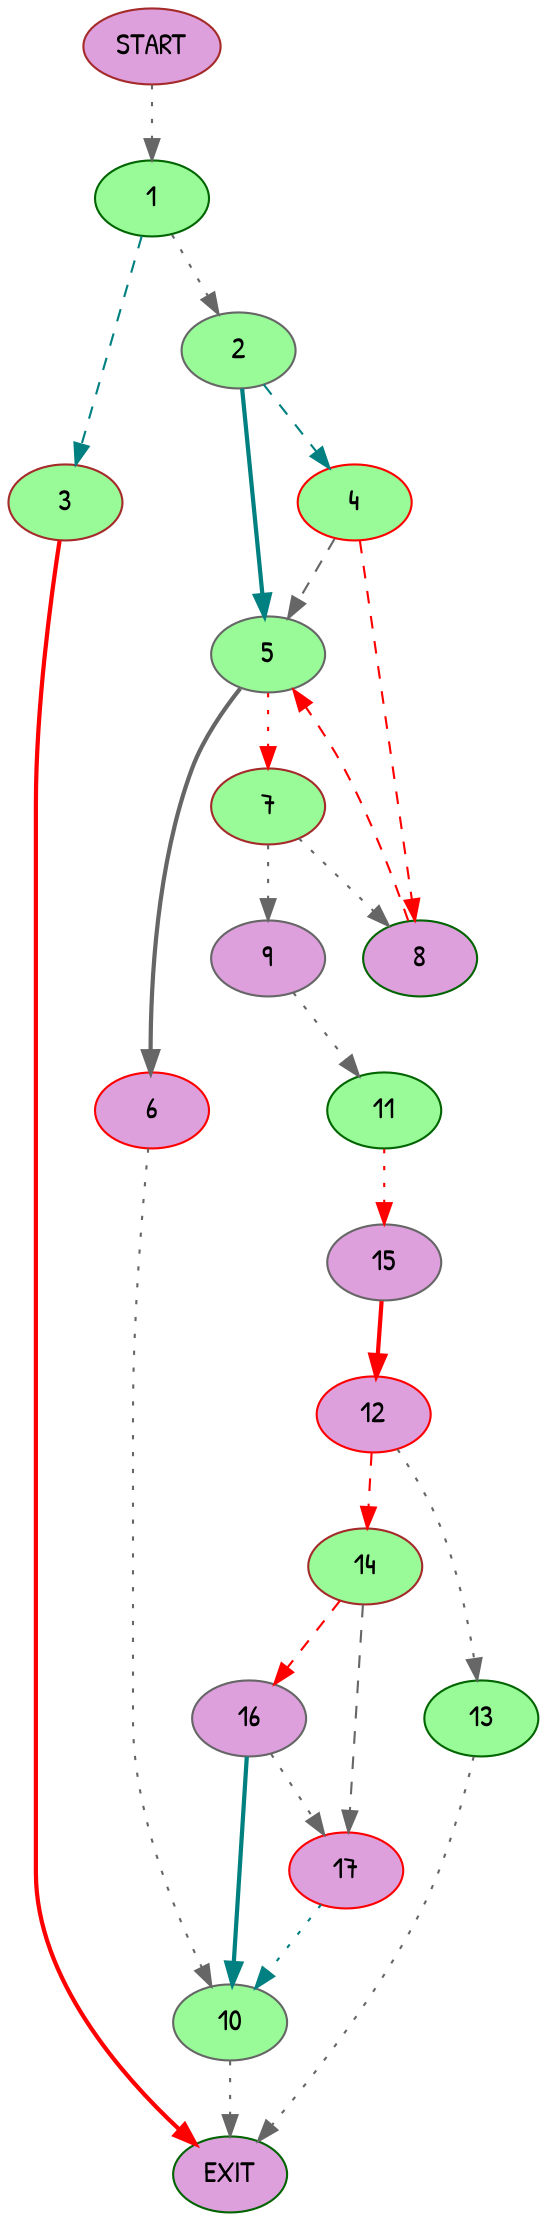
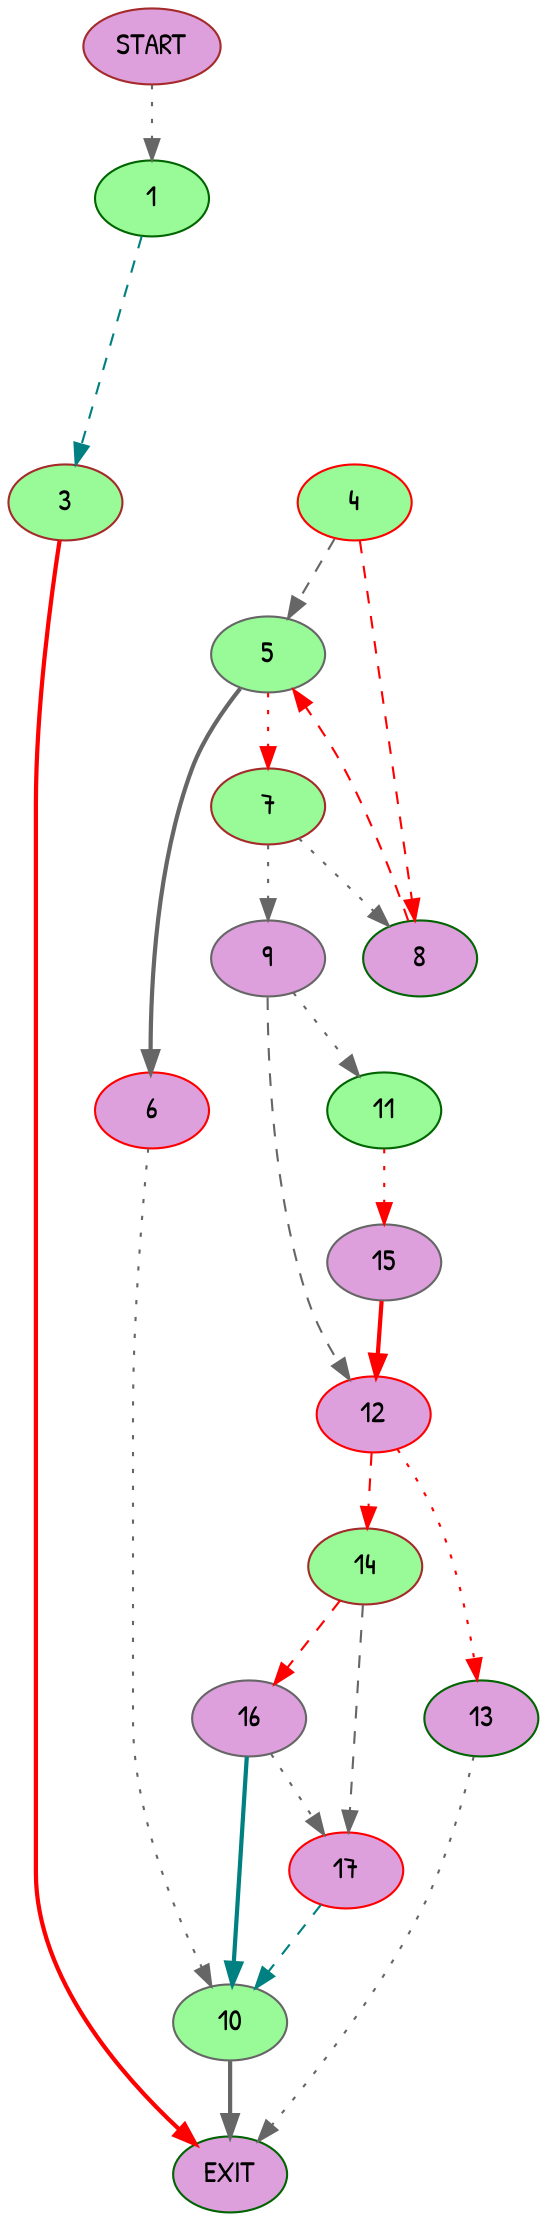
  digraph {
    fontname="Patrick Hand"
    node [color=gray40 fillcolor=palegreen fontname="Patrick Hand" style=filled]
    edge [color=gray40 fontname="Patrick Hand" style=dotted]
    n1 [color=brown fillcolor=plum label=START]
    1 [color=darkgreen]
-   2
    3 [color=brown]
    n5 [color=darkgreen fillcolor=plum label=EXIT]
    4 [color=red]
    5
    8 [color=darkgreen fillcolor=plum]
    6 [color=red fillcolor=plum]
    7 [color=brown]
    10
    9 [fillcolor=plum]
    11 [color=darkgreen]
    12 [color=red fillcolor=plum]
    15 [fillcolor=plum]
-   13 [color=darkgreen]
+   13 [color=darkgreen fillcolor=plum]
    14 [color=brown]
    16 [fillcolor=plum]
    17 [color=red fillcolor=plum]
    n1 -> 1
-   1 -> 2
    1 -> 3 [color=teal style=dashed]
-   2 -> 4 [color=teal style=dashed]
-   2 -> 5 [color=teal style=bold]
    3 -> n5 [color=red style=bold]
    4 -> 5 [style=dashed]
    4 -> 8 [color=red style=dashed]
    5 -> 6 [style=bold]
    5 -> 7 [color=red]
    8 -> 5 [color=red style=dashed]
    6 -> 10
    7 -> 8
    7 -> 9
-   10 -> n5
+   10 -> n5 [style=bold]
    9 -> 11
+   9 -> 12 [style=dashed]
    11 -> 15 [color=red]
-   12 -> 13
+   12 -> 13 [color=red]
    12 -> 14 [color=red style=dashed]
    15 -> 12 [color=red style=bold]
    13 -> n5
    14 -> 16 [color=red style=dashed]
    14 -> 17 [style=dashed]
    16 -> 10 [color=teal style=bold]
    16 -> 17
-   17 -> 10 [color=teal]
+   17 -> 10 [color=teal style=dashed]
  }
